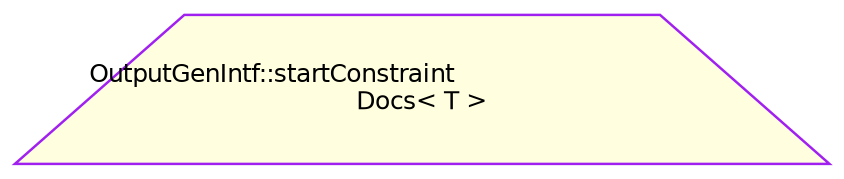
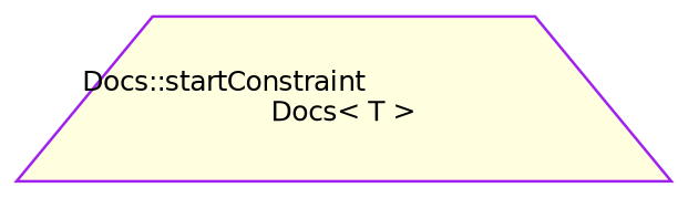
  digraph {
    rankdir=LR
-   n1 [color=purple fillcolor=lightyellow fontname=Helvetica fontsize=10 height=0.2 label="OutputGenIntf::startConstraint\lDocs\< T \>" shape=trapezium style=filled width=0.4]
+   n1 [color=purple fillcolor=lightyellow fontname=Helvetica fontsize=10 height=0.2 label="Docs::startConstraint\lDocs\< T \>" shape=trapezium style=filled width=0.4]
  }
